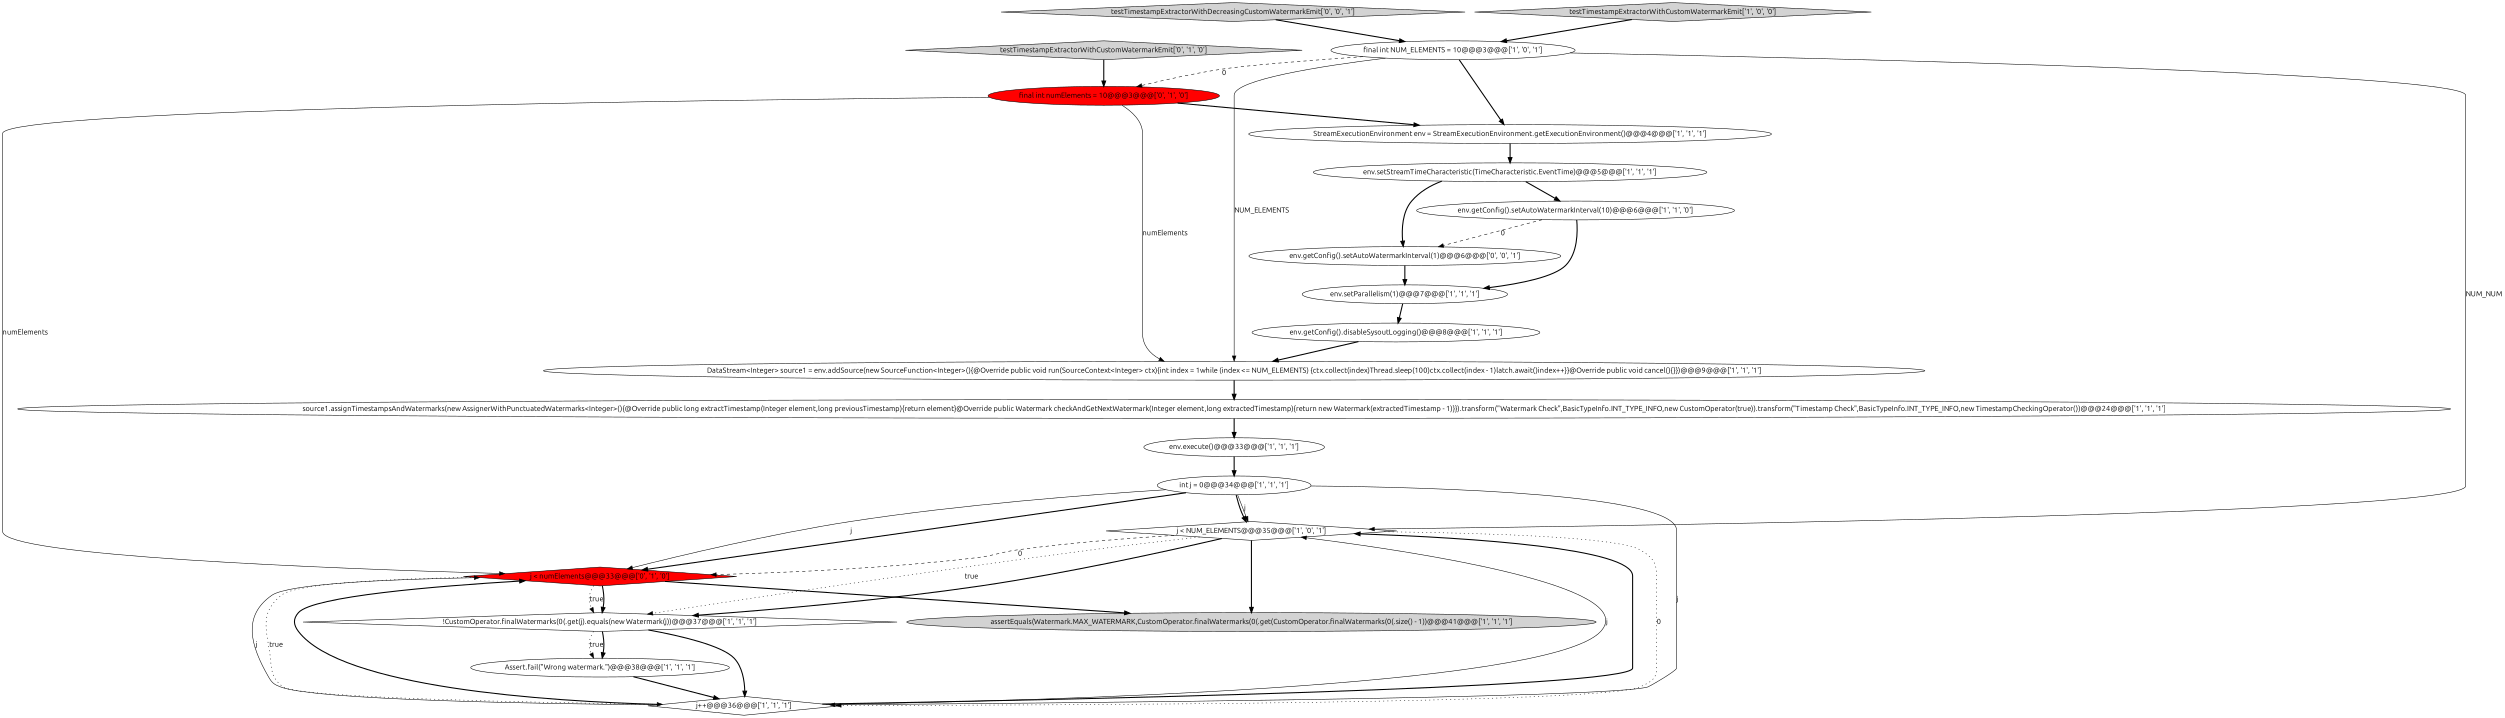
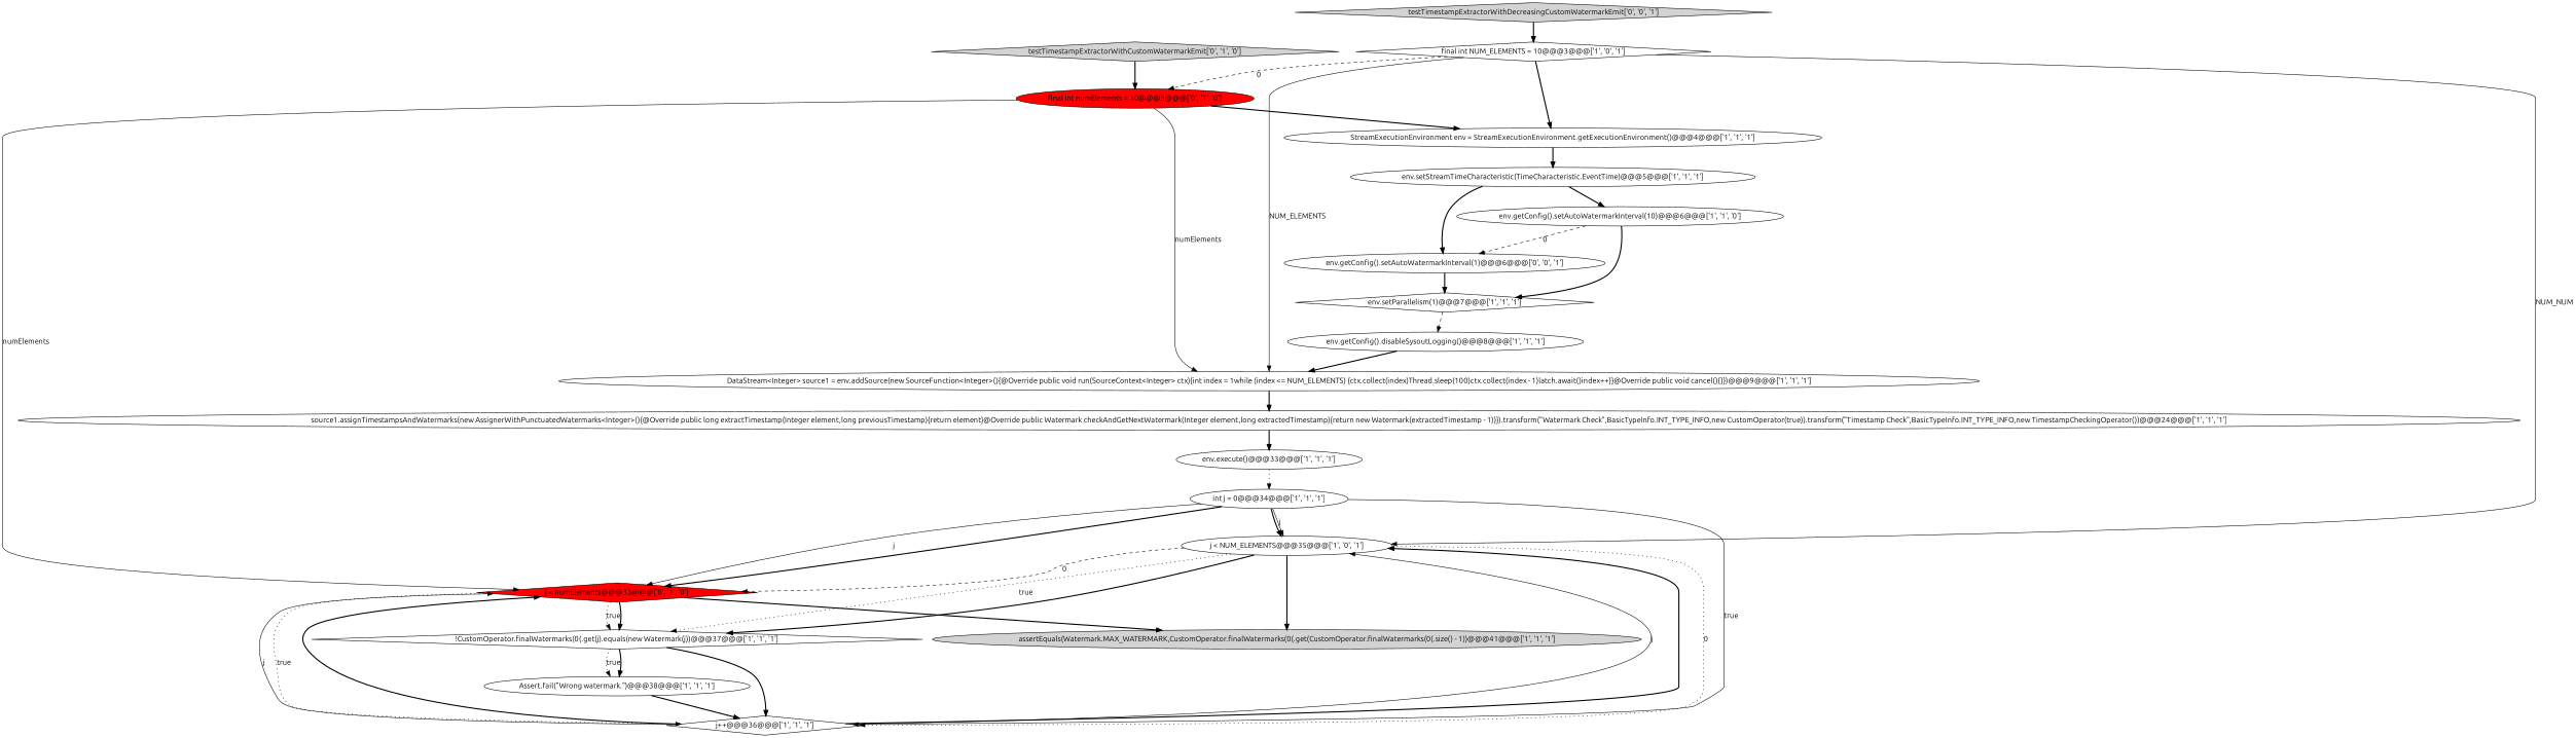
  digraph {
    fontname=Ubuntu
    node [fillcolor=white fontname=Ubuntu shape=ellipse style=filled]
    edge [fontname=Ubuntu style=bold]
-   n1 [label="final int NUM_ELEMENTS = 10@@@3@@@['1', '0', '1']"]
+   n1 [label="final int NUM_ELEMENTS = 10@@@3@@@['1', '0', '1']" shape=diamond]
    n2 [fillcolor=red label="final int numElements = 10@@@3@@@['0', '1', '0']"]
-   n3 [label="j < NUM_ELEMENTS@@@35@@@['1', '0', '1']" shape=diamond]
+   n3 [label="j < NUM_ELEMENTS@@@35@@@['1', '0', '1']"]
    n4 [label="DataStream<Integer> source1 = env.addSource(new SourceFunction<Integer>(){@Override public void run(SourceContext<Integer> ctx){int index = 1while (index <= NUM_ELEMENTS) {ctx.collect(index)Thread.sleep(100)ctx.collect(index - 1)latch.await()index++}}@Override public void cancel(){}})@@@9@@@['1', '1', '1']"]
    n5 [label="StreamExecutionEnvironment env = StreamExecutionEnvironment.getExecutionEnvironment()@@@4@@@['1', '1', '1']"]
    n6 [fillcolor=red label="j < numElements@@@33@@@['0', '1', '0']" shape=diamond]
    n7 [label="j++@@@36@@@['1', '1', '1']" shape=diamond]
    n8 [label="!CustomOperator.finalWatermarks(0(.get(j).equals(new Watermark(j))@@@37@@@['1', '1', '1']" shape=diamond]
    n9 [fillcolor=lightgray label="assertEquals(Watermark.MAX_WATERMARK,CustomOperator.finalWatermarks(0(.get(CustomOperator.finalWatermarks(0(.size() - 1))@@@41@@@['1', '1', '1']"]
    n10 [label="source1.assignTimestampsAndWatermarks(new AssignerWithPunctuatedWatermarks<Integer>(){@Override public long extractTimestamp(Integer element,long previousTimestamp){return element}@Override public Watermark checkAndGetNextWatermark(Integer element,long extractedTimestamp){return new Watermark(extractedTimestamp - 1)}}).transform(\"Watermark Check\",BasicTypeInfo.INT_TYPE_INFO,new CustomOperator(true)).transform(\"Timestamp Check\",BasicTypeInfo.INT_TYPE_INFO,new TimestampCheckingOperator())@@@24@@@['1', '1', '1']"]
    n11 [label="env.setStreamTimeCharacteristic(TimeCharacteristic.EventTime)@@@5@@@['1', '1', '1']"]
    n12 [label="Assert.fail(\"Wrong watermark.\")@@@38@@@['1', '1', '1']"]
    n13 [fillcolor=lightgray label="testTimestampExtractorWithCustomWatermarkEmit['0', '1', '0']" shape=diamond]
    n14 [label="env.execute()@@@33@@@['1', '1', '1']"]
    n15 [label="int j = 0@@@34@@@['1', '1', '1']"]
    n16 [fillcolor=lightgray label="testTimestampExtractorWithDecreasingCustomWatermarkEmit['0', '0', '1']" shape=diamond]
    n17 [label="env.getConfig().setAutoWatermarkInterval(10)@@@6@@@['1', '1', '0']"]
-   n18 [label="env.setParallelism(1)@@@7@@@['1', '1', '1']"]
+   n18 [label="env.setParallelism(1)@@@7@@@['1', '1', '1']" shape=diamond]
    n19 [label="env.getConfig().setAutoWatermarkInterval(1)@@@6@@@['0', '0', '1']"]
    n20 [label="env.getConfig().disableSysoutLogging()@@@8@@@['1', '1', '1']"]
-   n21 [fillcolor=lightgray label="testTimestampExtractorWithCustomWatermarkEmit['1', '0', '0']" shape=diamond]
    n1 -> n2 [label=0 style=dashed]
    n1 -> n3 [label=NUM_NUM style=solid]
    n1 -> n4 [label=NUM_ELEMENTS style=solid]
    n1 -> n5
    n2 -> n4 [label=numElements style=solid]
    n2 -> n5
    n2 -> n6 [label=numElements style=solid]
    n3 -> n6 [label=0 style=dashed]
    n3 -> n7 [label=0 style=dotted]
    n3 -> n8 [label=true style=dotted]
    n3 -> n8
    n3 -> n9
    n4 -> n10
    n5 -> n11
    n6 -> n7 [label=true style=dotted]
    n6 -> n8 [label=true style=dotted]
    n6 -> n8
    n6 -> n9
    n7 -> n3 [label=j style=solid]
    n7 -> n3
    n7 -> n6
    n7 -> n6 [label=j style=solid]
    n8 -> n7
    n8 -> n12 [label=true style=dotted]
    n8 -> n12
    n10 -> n14
    n11 -> n17
    n11 -> n19
    n12 -> n7
    n13 -> n2
-   n14 -> n15
+   n14 -> n15 [style=dotted]
    n15 -> n3 [label=j style=solid]
    n15 -> n3
    n15 -> n6
    n15 -> n6 [label=j style=solid]
-   n15 -> n7 [label=j style=solid]
+   n15 -> n7 [label=true style=solid]
    n16 -> n1
    n17 -> n18
    n17 -> n19 [label=0 style=dashed]
-   n18 -> n20
+   n18 -> n20 [style=dashed]
    n19 -> n18
    n20 -> n4
-   n21 -> n1
  }
